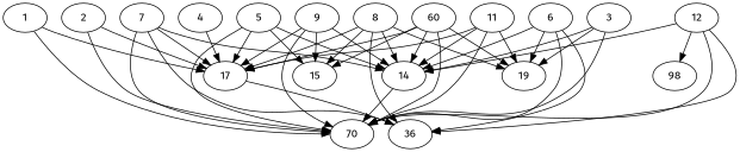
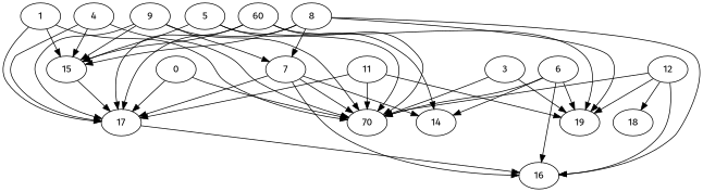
  digraph {
    fontname="Fira Sans"
    node [alpha=0.02 fontname="Fira Sans"]
    edge [fontname="Fira Sans"]
    1 [alpha=0.04 expect_size=10735616]
    15 [alpha=0.05 expect_size=37389312]
    17 [alpha=0.05 expect_size=21460992]
    n4 [alpha=0.11 expect_size=28574720 label=70]
-   16 [alpha=0.11 expect_size=47808512 label=36]
-   2 [alpha=0.18 expect_size=6802432]
+   16 [alpha=0.11 expect_size=47808512]
+   2 [alpha=0.18 expect_size=6802432 label=0]
    3 [alpha=0.10 expect_size=7524352]
    14 [alpha=0.14 expect_size=43345920]
    19 [expect_size=37040128]
    4 [alpha=0.17 expect_size=23753728]
    5 [alpha=0.04 expect_size=40837120]
    6 [alpha=0.09 expect_size=27122688]
    7 [alpha=0.06 expect_size=33320960]
    8 [alpha=0.00 expect_size=26147840]
    9 [alpha=0.16 expect_size=49297408]
    n16 [expect_size=36641792 label=60]
    11 [alpha=0.19 expect_size=13767680]
    12 [expect_size=23514112]
-   18 [alpha=0.19 expect_size=36325376 label=98]
+   18 [alpha=0.19 expect_size=36325376]
+   1 -> 15
    1 -> 17
    1 -> n4
    17 -> 16
    2 -> 17
    2 -> n4
    3 -> n4
-   3 -> 14
    3 -> 19
+   4 -> 15
    4 -> 17
-   14 -> n4
+   4 -> n4
    5 -> 15
-   5 -> 17
+   15 -> 17
    5 -> n4
    5 -> 14
    6 -> n4
    6 -> 16
    6 -> 14
    6 -> 19
    7 -> 17
    7 -> n4
    7 -> 16
    7 -> 14
    8 -> 15
    8 -> 17
    8 -> 16
-   8 -> 14
+   8 -> 7
    8 -> 19
    9 -> 15
    9 -> 17
    9 -> n4
-   9 -> 14
+   9 -> 7
    n16 -> 15
    n16 -> 17
    n16 -> n4
-   n16 -> 14
    n16 -> 19
    11 -> 17
    11 -> n4
-   11 -> 14
    11 -> 19
    12 -> n4
    12 -> 16
-   12 -> 14
+   12 -> 19
    12 -> 18
  }
